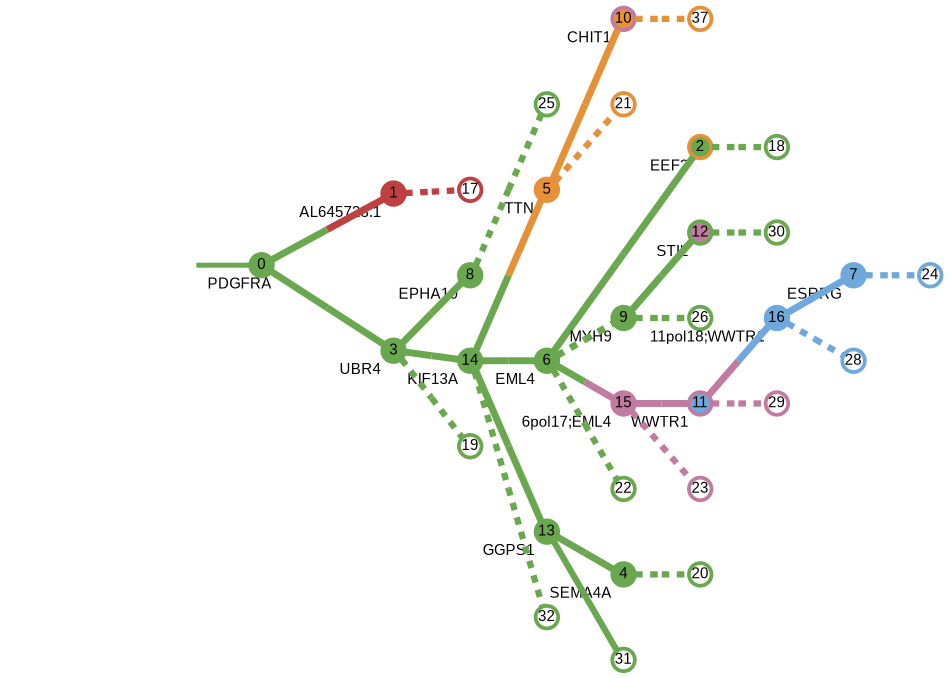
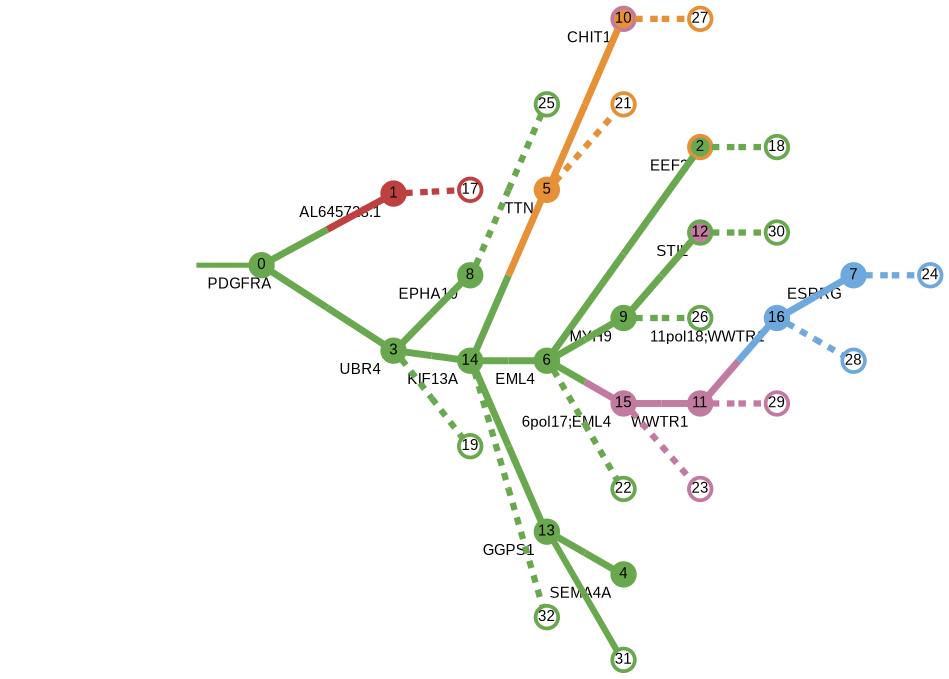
  strict digraph {
    forcelabels=true
    nodesep=0.7
    rankdir=LR
    ranksep=0.6
    splines=false
    node [color="#6aa84fff" fillcolor="#6aa84fff" fixedsize=true fontname=Arial fontsize="12pt" penwidth=3 shape=circle style=filled]
    edge [arrowsize=0 color="#6aa84fff;0.5:#6aa84fff" minlen=1.140625 penwidth=5.5 style=solid]
    0 [height=0.25 xlabel=PDGFRA]
    1 [color="#bf4040ff" fillcolor="#bf4040ff" height=0.25 xlabel="AL645728.1"]
    3 [height=0.25 xlabel=UBR4]
    17 [color="#bf4040ff" fillcolor="#bf4040ff" height=0.25 style=solid]
    8 [height=0.25 xlabel=EPHA10]
    14 [height=0.25 xlabel=KIF13A]
    19 [height=0.25 style=solid]
    25 [height=0.25 style=solid]
    5 [color="#e69138ff" fillcolor="#e69138ff" height=0.25 xlabel=TTN]
    6 [height=0.25 xlabel=EML4]
    13 [height=0.25 xlabel=GGPS1]
    32 [height=0.25 style=solid]
    2 [color="#e69138ff" height=0.25 xlabel=EEF2]
    18 [height=0.25 style=solid]
    10 [color="#c27ba0ff" fillcolor="#e69138ff" height=0.25 xlabel=CHIT1]
    21 [color="#e69138ff" fillcolor="#e69138ff" height=0.25 style=solid]
    9 [height=0.25 xlabel=MYH9]
    15 [color="#c27ba0ff" fillcolor="#c27ba0ff" height=0.25 xlabel="6pol17;EML4"]
    22 [height=0.25 style=solid]
    4 [height=0.25 xlabel=SEMA4A]
    31 [height=0.25 style=solid]
-   20 [height=0.25 style=solid]
-   27 [color="#e69138ff" fillcolor="#e69138ff" height=0.25 style=solid label=37]
+   27 [color="#e69138ff" fillcolor="#e69138ff" height=0.25 style=solid]
    12 [fillcolor="#c27ba0ff" height=0.25 xlabel=STIL]
    26 [height=0.25 style=solid]
-   11 [color="#c27ba0ff" fillcolor="#6fa8dcff" height=0.25 xlabel=WWTR1]
+   11 [color="#c27ba0ff" fillcolor="#c27ba0ff" height=0.25 xlabel=WWTR1]
    23 [color="#c27ba0ff" fillcolor="#c27ba0ff" height=0.25 style=solid]
    30 [height=0.25 style=solid]
    16 [color="#6fa8dcff" fillcolor="#6fa8dcff" height=0.25 xlabel="11pol18;WWTR1"]
    29 [color="#c27ba0ff" fillcolor="#c27ba0ff" height=0.25 style=solid]
    7 [color="#6fa8dcff" fillcolor="#6fa8dcff" height=0.25 xlabel=ESRRG]
    24 [color="#6fa8dcff" fillcolor="#6fa8dcff" height=0.25 style=solid]
    28 [color="#6fa8dcff" fillcolor="#6fa8dcff" height=0.25 style=solid]
    normal [style=invis xlabel=PDGFRA color="" fillcolor="" fixedsize="" fontname="" fontsize="" shape=""]
    0 -> 1 [color="#6aa84fff;0.5:#bf4040ff" minlen=2.5]
    0 -> 3 [minlen=2.03125]
    1 -> 17 [color="#bf4040ff;0.5:#bf4040ff" penwidth=5 style=dashed]
    3 -> 8 [minlen=1.375]
    3 -> 14 [minlen=1.28125]
    3 -> 19 [penwidth=5 style=dashed]
    8 -> 25 [penwidth=5 style=dashed]
    14 -> 5 [color="#6aa84fff;0.5:#e69138ff" minlen=1.515625]
    14 -> 6 [minlen=1.421875]
    14 -> 13 [minlen=1.28125]
    14 -> 32 [penwidth=5 style=dashed]
    5 -> 10 [color="#e69138ff;0.5:#e69138ff" minlen=1.328125]
    5 -> 21 [color="#e69138ff;0.5:#e69138ff" penwidth=5 style=dashed]
    6 -> 2 [minlen=2.21875]
-   6 -> 9 [minlen=1.328125 style=dashed]
+   6 -> 9 [minlen=1.328125]
    6 -> 15 [color="#6aa84fff;0.5:#c27ba0ff"]
    6 -> 22 [penwidth=5 style=dashed]
    13 -> 4 [minlen=1.609375]
    13 -> 31 [penwidth=5]
    2 -> 18 [penwidth=5 style=dashed]
    10 -> 27 [color="#e69138ff;0.5:#e69138ff" penwidth=5 style=dashed]
    9 -> 12 [minlen=1.28125]
    9 -> 26 [penwidth=5 style=dashed]
    15 -> 11 [color="#c27ba0ff;0.5:#c27ba0ff" minlen=1.328125]
    15 -> 23 [color="#c27ba0ff;0.5:#c27ba0ff" penwidth=5 style=dashed]
-   4 -> 20 [penwidth=5 style=dashed]
    12 -> 30 [penwidth=5 style=dashed]
    11 -> 16 [color="#c27ba0ff;0.5:#6fa8dcff"]
    11 -> 29 [color="#c27ba0ff;0.5:#c27ba0ff" penwidth=5 style=dashed]
    16 -> 7 [color="#6fa8dcff;0.5:#6fa8dcff" minlen=1.375]
    16 -> 28 [color="#6fa8dcff;0.5:#6fa8dcff" penwidth=5 style=dashed]
    7 -> 24 [color="#6fa8dcff;0.5:#6fa8dcff" penwidth=5 style=dashed]
    normal -> 0 [color="#6aa84fff" penwidth=4 minlen=""]
  }
